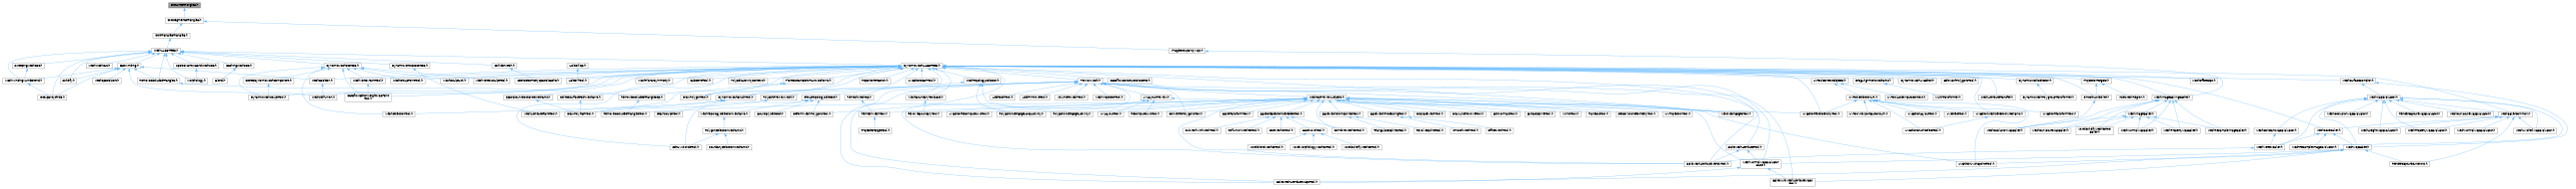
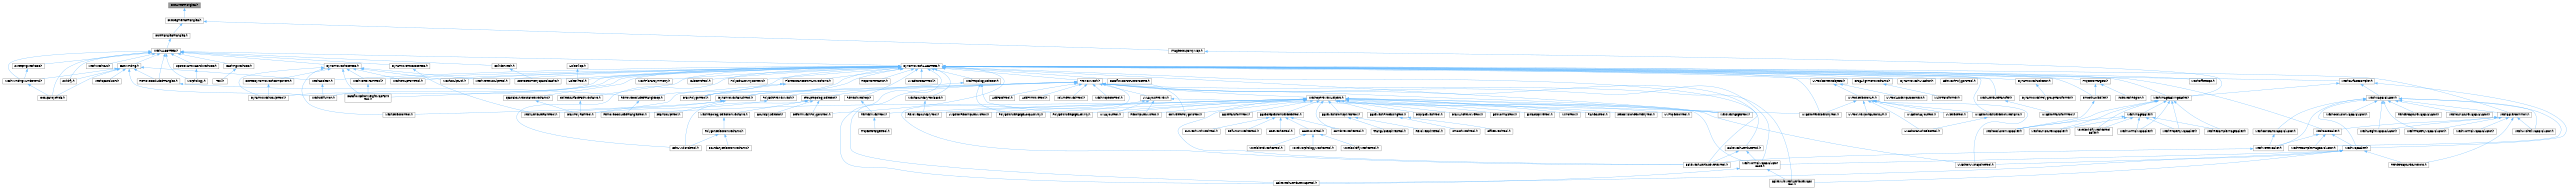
  digraph {
    node [color=grey40 fillcolor=white fontname=Helvetica fontsize=10 shape=box style=filled]
    edge [color=steelblue1 dir=back fontname=Helvetica fontsize=10 labelfontname=Helvetica labelfontsize=10 style=solid]
    n1 [color=gray40 fillcolor=grey60 fontcolor=black height=0.2 label="DistLine3Triangle3.h" width=0.4]
    n2 [height=0.2 label="DistSegment3Triangle3.h" width=0.4]
    n3 [height=0.2 label="DistTriangle3Triangle3.h" width=0.4]
    n4 [height=0.2 label="ImageOccupancyMap.h" width=0.4]
    n5 [height=0.2 label="MeshAABBTree3.h" width=0.4]
    n6 [height=0.2 label="CachingMeshSDF.h" width=0.4]
    n7 [height=0.2 label="ColliderMesh.h" width=0.4]
    n8 [height=0.2 label="DynamicMeshAABBTree3.h" width=0.4]
    n9 [height=0.2 label="DynamicMeshOctree3.h" width=0.4]
    n10 [height=0.2 label="DynamicVerticesOctree3.h" width=0.4]
    n11 [height=0.2 label="FastWinding.h" width=0.4]
    n12 [height=0.2 label="MeshWindingNumberGrid.h" width=0.4]
    n13 [height=0.2 label="OccupancyGrid3.h" width=0.4]
    n14 [height=0.2 label="RemoveOccludedTriangles.h" width=0.4]
    n15 [height=0.2 label="Solidify.h" width=0.4]
    n16 [height=0.2 label="MeshMeshCut.h" width=0.4]
    n17 [height=0.2 label="Morphology.h" width=0.4]
    n18 [height=0.2 label="SparseNarrowBandMeshSDF.h" width=0.4]
    n19 [height=0.2 label="SweepingMeshSDF.h" width=0.4]
-   n20 [height=0.2 label="Blend.h" width=0.4]
+   n20 [height=0.2 label="Tool.h" width=0.4]
    n21 [height=0.2 label="SceneGeometrySpatialCache.h" width=0.4]
    n22 [height=0.2 label="BakeMeshAttributeMapsTool.h" width=0.4]
    n23 [height=0.2 label="BakeMeshAttributeVertexTool.h" width=0.4]
    n24 [height=0.2 label="CollectSurfacePathMechanic.h" width=0.4]
    n25 [height=0.2 label="CubeGridTool.h" width=0.4]
    n26 [height=0.2 label="DataflowConstructionScene.h" width=0.4]
    n27 [height=0.2 label="DataflowEditorWeightMapPaint\lTool.h" width=0.4]
    n28 [height=0.2 label="DeformMeshPolygonsTool.h" width=0.4]
    n29 [height=0.2 label="DragAlignmentMechanic.h" width=0.4]
    n30 [height=0.2 label="DrawPolygonTool.h" width=0.4]
    n31 [height=0.2 label="DynamicMeshBrushTool.h" width=0.4]
    n32 [height=0.2 label="DynamicMeshSculptTool.h" width=0.4]
    n33 [height=0.2 label="DynamicMeshSelector.h" width=0.4]
    n34 [height=0.2 label="DynamicMeshUVEditor.h" width=0.4]
    n35 [height=0.2 label="EditMeshPolygonsTool.h" width=0.4]
    n36 [height=0.2 label="EditUVIslandsTool.h" width=0.4]
    n37 [height=0.2 label="HoleFillTool.h" width=0.4]
    n38 [height=0.2 label="MeshAttributeTransfer.h" width=0.4]
    n39 [height=0.2 label="MeshBakerCommon.h" width=0.4]
    n40 [height=0.2 label="MeshBaseBaker.h" width=0.4]
    n41 [height=0.2 label="MeshBoolean.h" width=0.4]
    n42 [height=0.2 label="MeshSelfUnion.h" width=0.4]
    n43 [height=0.2 label="MeshBoundaryToolBase.h" width=0.4]
    n44 [height=0.2 label="MeshGroupPaintTool.h" width=0.4]
    n45 [height=0.2 label="MeshImageBakingCache.h" width=0.4]
    n46 [height=0.2 label="MeshOffsetOps.h" width=0.4]
    n47 [height=0.2 label="MeshPlanarSymmetry.h" width=0.4]
    n48 [height=0.2 label="MeshSculptUtil.h" width=0.4]
    n49 [height=0.2 label="MeshSurfaceSampler.h" width=0.4]
    n50 [height=0.2 label="MeshTopologySelector.h" width=0.4]
    n51 [height=0.2 label="MeshVertexPaintTool.h" width=0.4]
    n52 [height=0.2 label="MeshVertexSculptTool.h" width=0.4]
    n53 [height=0.2 label="PlaneDistanceFromHitMechanic.h" width=0.4]
    n54 [height=0.2 label="PolyEditActivityContext.h" width=0.4]
    n55 [height=0.2 label="PreviewMesh.h" width=0.4]
    n56 [height=0.2 label="WeldMeshEdgesTool.h" width=0.4]
    n57 [height=0.2 label="UVEditorTexelDensityTool.h" width=0.4]
    n58 [height=0.2 label="ProjectionTargets.h" width=0.4]
    n59 [height=0.2 label="SmoothHoleFiller.h" width=0.4]
    n60 [height=0.2 label="RemeshMeshOp.h" width=0.4]
    n61 [height=0.2 label="RemoveOccludedTrianglesOp.h" width=0.4]
    n62 [height=0.2 label="RepairOrientation.h" width=0.4]
    n63 [height=0.2 label="SpatialCurveDistanceMechanic.h" width=0.4]
    n64 [height=0.2 label="UVEditorMeshSelectionMechanic.h" width=0.4]
    n65 [height=0.2 label="UVEditorSeamTool.h" width=0.4]
    n66 [height=0.2 label="UVToolContextObjects.h" width=0.4]
    n67 [height=0.2 label="MeshSelectionTool.h" width=0.4]
    n68 [height=0.2 label="OctreeDynamicMeshComponent.h" width=0.4]
    n69 [height=0.2 label="MeshAttributePaintTool.h" width=0.4]
    n70 [height=0.2 label="MeshSpatialSort.h" width=0.4]
    n71 [height=0.2 label="DrawPolyPathTool.h" width=0.4]
    n72 [height=0.2 label="MultiTransformer.h" width=0.4]
    n73 [height=0.2 label="SeamSculptTool.h" width=0.4]
    n74 [height=0.2 label="DynamicMeshPolygroupTransformer.h" width=0.4]
    n75 [height=0.2 label="RenderCaptureFunctions.h" width=0.4]
    n76 [height=0.2 label="MeshHeightMapEvaluator.h" width=0.4]
    n77 [height=0.2 label="MeshNormalMapEvaluator.h" width=0.4]
    n78 [height=0.2 label="MeshPropertyMapEvaluator.h" width=0.4]
    n79 [height=0.2 label="MeshUVShellMapEvaluator.h" width=0.4]
    n80 [height=0.2 label="MeshMapBaker.h" width=0.4]
    n81 [height=0.2 label="MeshResampleImageEvaluator.h" width=0.4]
    n82 [height=0.2 label="MeshVertexBaker.h" width=0.4]
    n83 [height=0.2 label="RevolveBoundaryTool.h" width=0.4]
    n84 [height=0.2 label="MeshCurvatureMapBaker.h" width=0.4]
    n85 [height=0.2 label="VoxelSolidifyMeshesTool\lBaker.h" width=0.4]
    n86 [height=0.2 label="MeshImageBaker.h" width=0.4]
    n87 [height=0.2 label="MeshNormalMapBaker.h" width=0.4]
    n88 [height=0.2 label="MeshOcclusionMapBaker.h" width=0.4]
    n89 [height=0.2 label="MeshPropertyMapBaker.h" width=0.4]
    n90 [height=0.2 label="MeshResampleImageBaker.h" width=0.4]
    n91 [height=0.2 label="MeshInspectorTool.h" width=0.4]
    n92 [height=0.2 label="MeshMapEvaluator.h" width=0.4]
    n93 [height=0.2 label="GroupTopologySelector.h" width=0.4]
    n94 [height=0.2 label="PolyEditInsertEdgeActivity.h" width=0.4]
    n95 [height=0.2 label="PolyEditInsertEdgeLoopActivity.h" width=0.4]
    n96 [height=0.2 label="PolyEditPreviewMesh.h" width=0.4]
    n97 [height=0.2 label="MeshNormalMapEvaluator\lBase.h" width=0.4]
    n98 [height=0.2 label="BakeMultiMeshAttributeMaps\lTool.h" width=0.4]
    n99 [height=0.2 label="AddPatchTool.h" width=0.4]
    n100 [height=0.2 label="AddPrimitiveTool.h" width=0.4]
    n101 [height=0.2 label="BakeMeshAttributeTool.h" width=0.4]
    n102 [height=0.2 label="ConvertToPolygonsTool.h" width=0.4]
    n103 [height=0.2 label="MeshOpPreviewHelpers.h" width=0.4]
    n104 [height=0.2 label="UVLayoutPreview.h" width=0.4]
    n105 [height=0.2 label="VolumeToMeshTool.h" width=0.4]
    n106 [height=0.2 label="InsetMeshRegion.h" width=0.4]
    n107 [height=0.2 label="RemeshMeshTool.h" width=0.4]
    n108 [height=0.2 label="RemoveOccludedTrianglesTool.h" width=0.4]
    n109 [height=0.2 label="UVEditorBrushSelectTool.h" width=0.4]
    n110 [height=0.2 label="UVToolAssetInputsContext.h" width=0.4]
    n111 [height=0.2 label="UVToolSelectionAPI.h" width=0.4]
    n112 [height=0.2 label="UVEditorUVSnapshotTool.h" width=0.4]
    n113 [height=0.2 label="MeshConstantMapEvaluator.h" width=0.4]
    n114 [height=0.2 label="MeshCurvatureMapEvaluator.h" width=0.4]
    n115 [height=0.2 label="MeshOcclusionMapEvaluator.h" width=0.4]
    n116 [height=0.2 label="RenderCaptureMapEvaluator.h" width=0.4]
    n117 [height=0.2 label="BoundarySelector.h" width=0.4]
    n118 [height=0.2 label="MeshTopologySelectionMechanic.h" width=0.4]
    n119 [height=0.2 label="PolygonSelectionMechanic.h" width=0.4]
    n120 [height=0.2 label="BoundarySelectionMechanic.h" width=0.4]
    n121 [height=0.2 label="BakeTransformTool.h" width=0.4]
    n122 [height=0.2 label="BaseCreateFromSelectedTool.h" width=0.4]
    n123 [height=0.2 label="CombineMeshesTool.h" width=0.4]
    n124 [height=0.2 label="BaseMeshFromSplinesTool.h" width=0.4]
    n125 [height=0.2 label="BaseMeshProcessingTool.h" width=0.4]
    n126 [height=0.2 label="DisplaceMeshTool.h" width=0.4]
    n127 [height=0.2 label="DrawAndRevolveTool.h" width=0.4]
    n128 [height=0.2 label="EditNormalsTool.h" width=0.4]
    n129 [height=0.2 label="ExtractSplineTool.h" width=0.4]
    n130 [height=0.2 label="MirrorTool.h" width=0.4]
    n131 [height=0.2 label="PlaneCutTool.h" width=0.4]
    n132 [height=0.2 label="RecomputeUVsTool.h" width=0.4]
    n133 [height=0.2 label="SetCollisionGeometryTool.h" width=0.4]
    n134 [height=0.2 label="UVLayoutTool.h" width=0.4]
    n135 [height=0.2 label="UVProjectionTool.h" width=0.4]
    n136 [height=0.2 label="UVEditorRecomputeUVsTool.h" width=0.4]
    n137 [height=0.2 label="BaseVoxelTool.h" width=0.4]
    n138 [height=0.2 label="CSGMeshesTool.h" width=0.4]
    n139 [height=0.2 label="CutMeshWithMeshTool.h" width=0.4]
    n140 [height=0.2 label="SelfUnionMeshesTool.h" width=0.4]
    n141 [height=0.2 label="RevolveSplineTool.h" width=0.4]
    n142 [height=0.2 label="TriangulateSplinesTool.h" width=0.4]
    n143 [height=0.2 label="OffsetMeshTool.h" width=0.4]
    n144 [height=0.2 label="SmoothMeshTool.h" width=0.4]
    n145 [height=0.2 label="ProjectToTargetTool.h" width=0.4]
    n146 [height=0.2 label="VoxelBlendMeshesTool.h" width=0.4]
    n147 [height=0.2 label="VoxelMorphologyMeshesTool.h" width=0.4]
    n148 [height=0.2 label="VoxelSolidifyMeshesTool.h" width=0.4]
    n149 [height=0.2 label="HoleFillOp.h" width=0.4]
    n150 [height=0.2 label="UVEditorLayoutTool.h" width=0.4]
    n151 [height=0.2 label="UVEditorTransformTool.h" width=0.4]
    n152 [height=0.2 label="UVSelectTool.h" width=0.4]
    n153 [height=0.2 label="UVToolViewportButtonsAPI.h" width=0.4]
    n1 -> n2
    n2 -> n3
    n2 -> n4
    n3 -> n5
    n4 -> n45
    n5 -> n6
    n5 -> n7
    n5 -> n8
    n5 -> n9
    n5 -> n10
    n5 -> n11
    n5 -> n12
    n5 -> n13
    n5 -> n14
    n5 -> n15
    n5 -> n16
    n5 -> n17
    n5 -> n18
    n5 -> n19
    n6 -> n20
    n7 -> n21
    n8 -> n21
    n8 -> n22
    n8 -> n23
    n8 -> n24
    n8 -> n25
    n8 -> n26
    n8 -> n27
    n8 -> n28
    n8 -> n29
    n8 -> n30
    n8 -> n31
    n8 -> n32
    n8 -> n33
    n8 -> n34
    n8 -> n35
    n8 -> n36
    n8 -> n37
    n8 -> n38
    n8 -> n39
    n8 -> n40
    n8 -> n41
    n8 -> n42
    n8 -> n43
    n8 -> n44
    n8 -> n45
    n8 -> n46
    n8 -> n47
    n8 -> n48
    n8 -> n49
    n8 -> n50
    n8 -> n51
    n8 -> n52
    n8 -> n53
    n8 -> n54
    n8 -> n55
    n8 -> n56
    n8 -> n57
    n8 -> n58
    n8 -> n59
    n8 -> n60
    n8 -> n61
    n8 -> n62
    n8 -> n63
    n8 -> n64
    n8 -> n65
    n8 -> n66
    n9 -> n27
    n9 -> n32
    n9 -> n44
    n9 -> n48
    n9 -> n51
    n9 -> n52
    n9 -> n67
    n9 -> n68
    n10 -> n69
    n11 -> n12
    n11 -> n13
    n11 -> n14
    n11 -> n15
    n11 -> n41
    n11 -> n42
    n11 -> n70
    n12 -> n13
    n14 -> n61
    n18 -> n17
    n19 -> n12
    n24 -> n71
    n29 -> n72
    n31 -> n67
    n31 -> n69
    n31 -> n73
    n33 -> n74
    n39 -> n40
    n39 -> n75
    n39 -> n76
    n39 -> n77
    n39 -> n78
    n39 -> n79
    n40 -> n80
    n40 -> n81
    n40 -> n82
    n41 -> n42
    n43 -> n83
    n45 -> n84
    n45 -> n85
    n45 -> n86
    n45 -> n87
    n45 -> n88
    n45 -> n89
    n45 -> n90
+   n49 -> n45
    n49 -> n80
    n49 -> n92
    n50 -> n93
    n50 -> n94
    n50 -> n95
    n51 -> n27
    n53 -> n30
    n53 -> n71
    n55 -> n22
    n55 -> n23
    n55 -> n30
    n55 -> n31
    n55 -> n56
    n55 -> n91
    n55 -> n96
    n55 -> n97
    n55 -> n98
    n55 -> n99
    n55 -> n100
    n55 -> n101
    n55 -> n102
    n55 -> n103
    n55 -> n104
    n55 -> n105
    n58 -> n59
    n58 -> n106
    n59 -> n88
    n60 -> n107
    n61 -> n108
    n63 -> n71
    n64 -> n109
    n66 -> n110
    n66 -> n111
    n68 -> n32
    n80 -> n22
    n80 -> n75
    n80 -> n97
    n80 -> n98
    n80 -> n112
    n82 -> n23
    n86 -> n84
    n86 -> n85
    n86 -> n87
    n86 -> n88
    n86 -> n89
    n86 -> n90
    n92 -> n39
    n92 -> n76
    n92 -> n78
    n92 -> n79
    n92 -> n80
    n92 -> n81
    n92 -> n82
    n92 -> n113
    n92 -> n114
    n92 -> n115
    n92 -> n116
    n93 -> n28
    n93 -> n36
    n93 -> n117
    n93 -> n118
    n96 -> n71
    n97 -> n22
    n97 -> n98
    n101 -> n23
    n101 -> n97
    n103 -> n23
    n103 -> n56
    n103 -> n83
    n103 -> n94
    n103 -> n95
    n103 -> n97
    n103 -> n102
    n103 -> n107
    n103 -> n108
    n103 -> n112
    n103 -> n121
    n103 -> n122
    n103 -> n123
    n103 -> n124
    n103 -> n125
    n103 -> n126
    n103 -> n127
    n103 -> n128
    n103 -> n129
    n103 -> n130
    n103 -> n131
    n103 -> n132
    n103 -> n133
    n103 -> n134
    n103 -> n135
    n104 -> n57
    n104 -> n132
    n104 -> n134
    n104 -> n136
    n107 -> n145
    n111 -> n57
    n111 -> n64
    n111 -> n109
    n111 -> n112
    n111 -> n150
-   n111 -> n151
+   n38 -> n151
    n111 -> n152
    n111 -> n153
    n113 -> n82
    n118 -> n119
    n119 -> n36
    n119 -> n120
    n122 -> n123
    n122 -> n137
    n122 -> n138
    n122 -> n139
    n122 -> n140
    n124 -> n141
    n124 -> n142
    n125 -> n143
    n125 -> n144
    n137 -> n146
    n137 -> n147
    n137 -> n148
    n149 -> n37
  }
